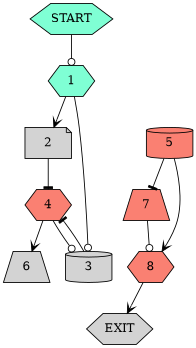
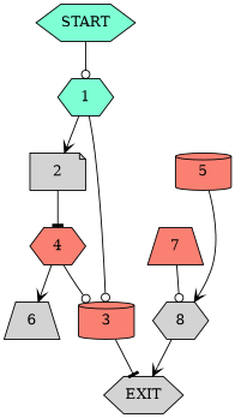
  digraph {
    node [fillcolor=lightgrey shape=hexagon style=filled]
    edge [arrowhead=odot]
    n1 [fillcolor=aquamarine label=START]
    1 [fillcolor=aquamarine]
    2 [shape=note]
-   3 [shape=cylinder]
+   3 [fillcolor=salmon shape=cylinder]
    n5 [label=EXIT]
    4 [fillcolor=salmon]
    6 [shape=trapezium]
    5 [fillcolor=salmon shape=cylinder]
    7 [fillcolor=salmon shape=trapezium]
-   8 [fillcolor=salmon]
+   8
    n1 -> 1
    1 -> 2 [arrowhead=vee]
    1 -> 3
    2 -> 4 [arrowhead=tee]
-   3 -> 4 [arrowhead=tee]
+   3 -> n5 [arrowhead=tee]
    4 -> 3
    4 -> 6 [arrowhead=vee]
-   5 -> 7 [arrowhead=tee]
    5 -> 8 [arrowhead=vee]
    7 -> 8
    8 -> n5 [arrowhead=vee]
  }
